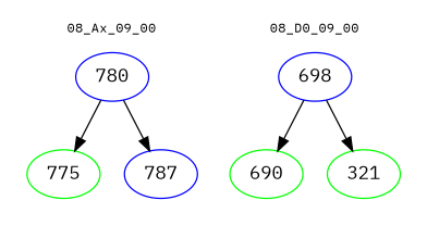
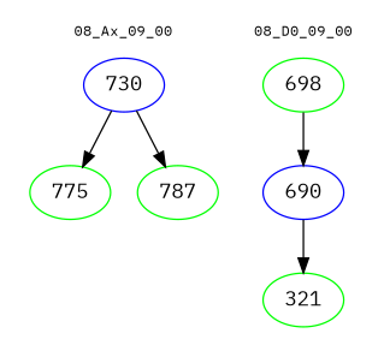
  digraph {
    fontname="IBM Plex Mono"
    node [color=blue fontname="IBM Plex Mono"]
    edge [color=black fontname="IBM Plex Mono"]
-   n1 [label=780]
+   n1 [label=730]
    n2 [color=green label=775]
-   n3 [label=787]
-   n4 [label=698]
-   n5 [color=green label=690]
+   n3 [color=green label=787]
+   n4 [color=green label=698]
+   n5 [label=690]
    n6 [color=green label=321]
    subgraph cluster_1 {
      color=white
      fontsize=10
      label="08_Ax_09_00"
      n1
      n2
      n3
    }
    subgraph cluster_2 {
      color=white
      fontsize=10
      label="08_D0_09_00"
      n4
      n5
      n6
    }
    n1 -> n2
    n1 -> n3
    n4 -> n5
-   n4 -> n6
+   n5 -> n6
  }
